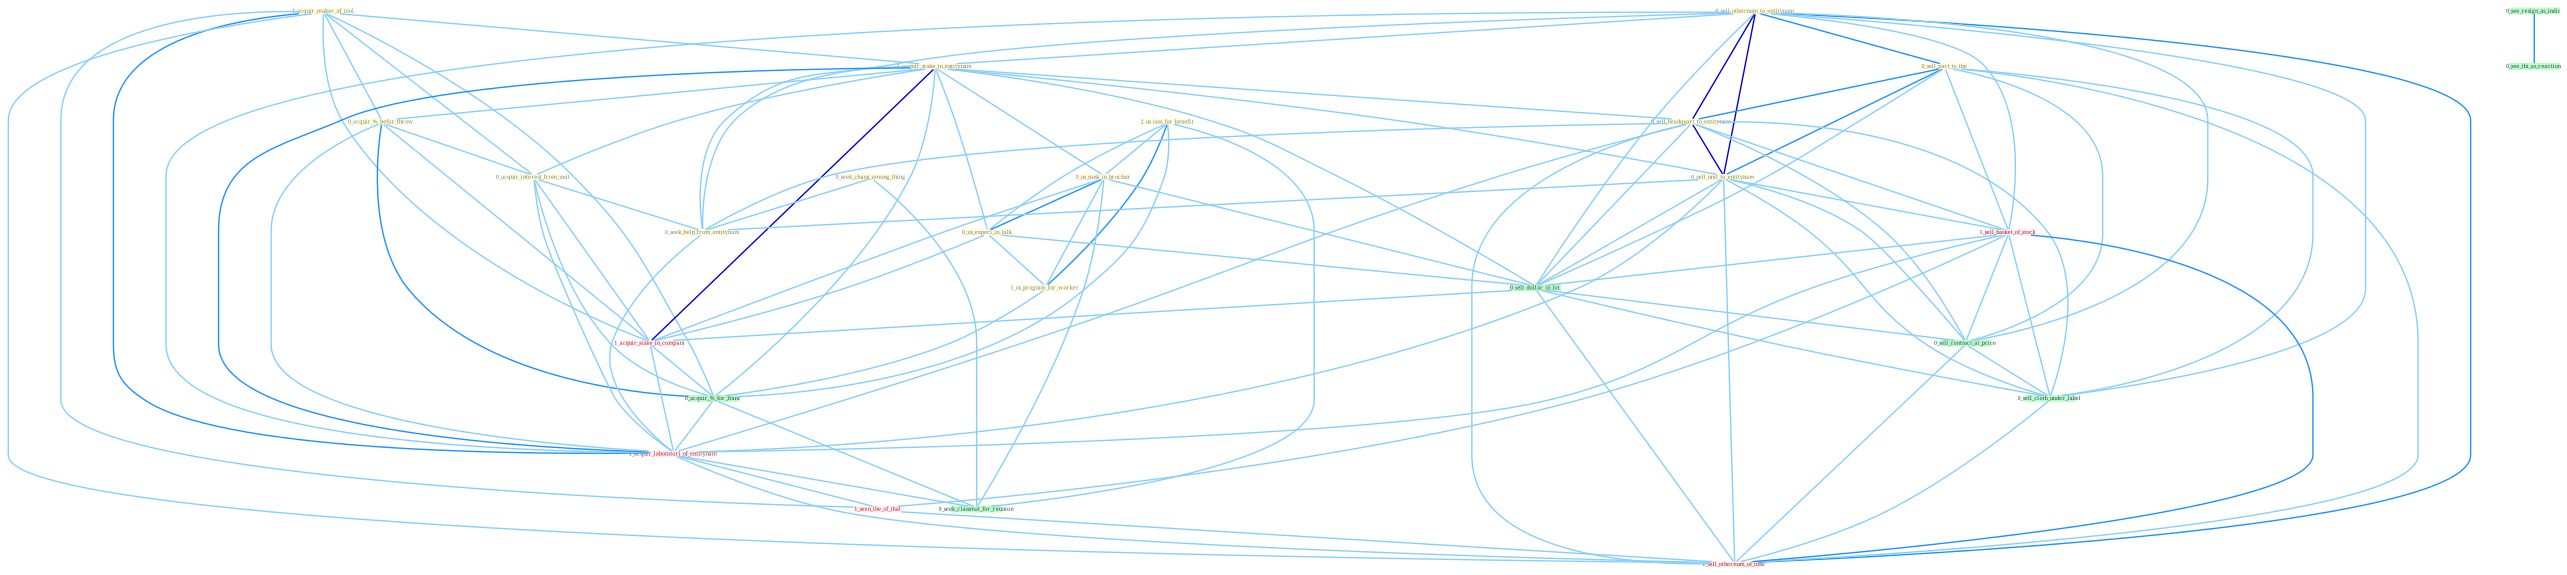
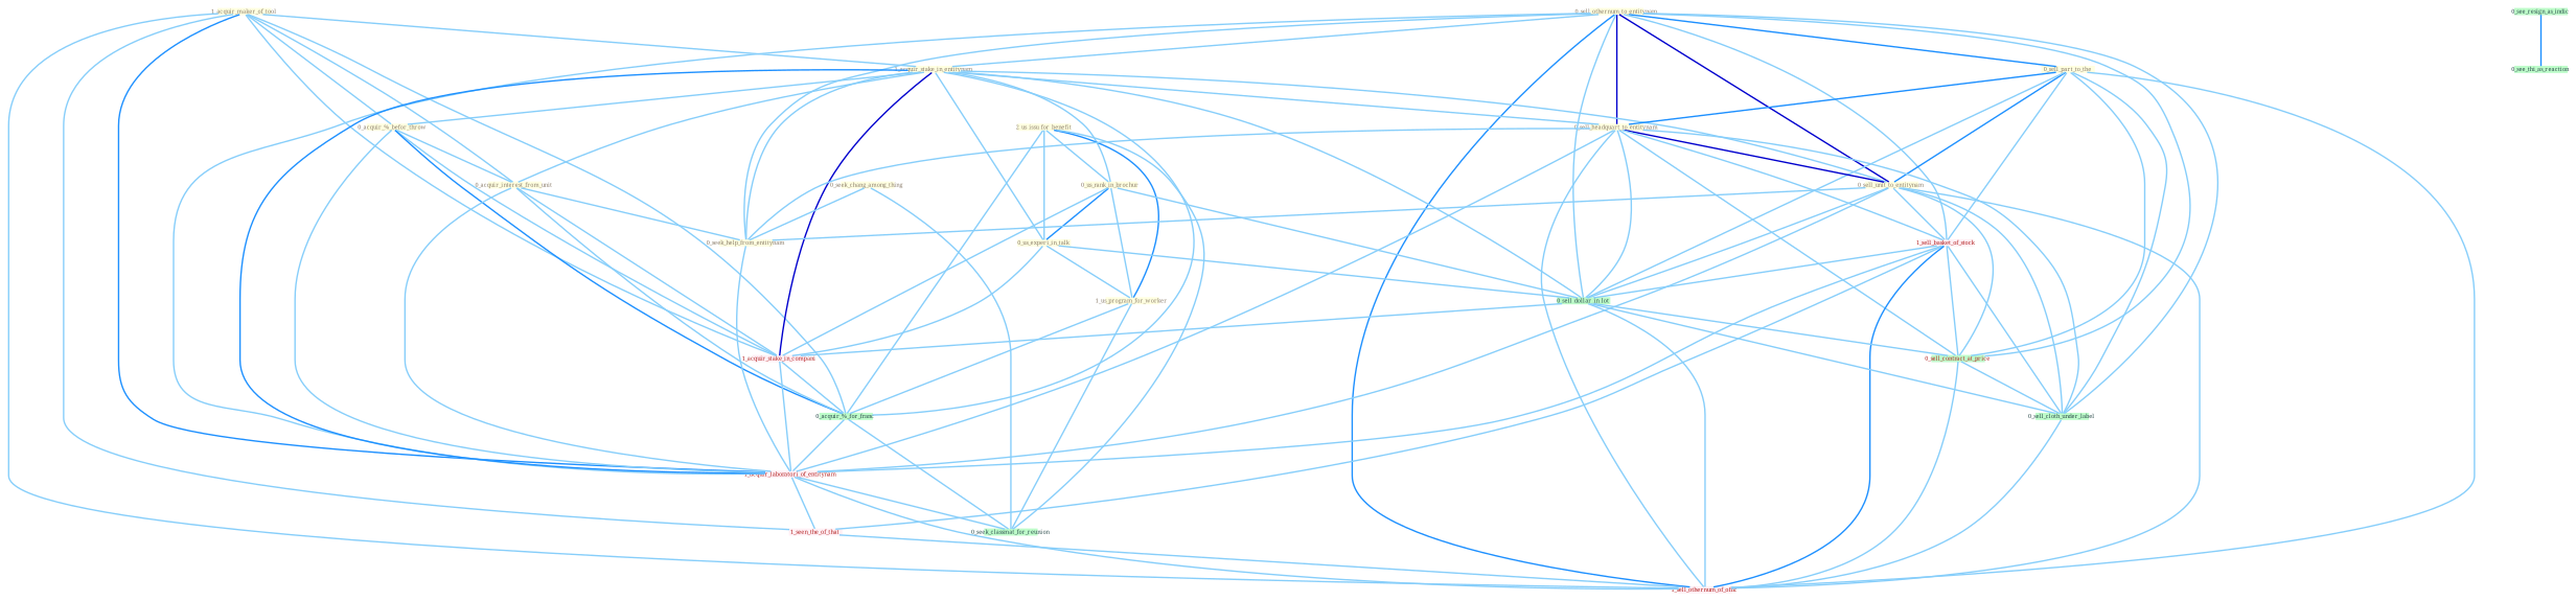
  graph {
    fontname="Noto Serif"
    node [color="#ffffe0" fixedsize=true fontcolor="#8b7d6b" fontname="Noto Serif" fontsize=4 shape=polygon style=filled]
    edge [color="#87cefa" fontname="Noto Serif" w=1]
    "1_acquir_maker_of_tool " [height=.06 width=.5]
    "0_sell_othernum_to_entitynam " [height=.06 width=.5]
    "1_acquir_stake_in_entitynam " [height=.06 width=.5]
    n4 [height=.06 label="2_us_issu_for_benefit" width=.5]
    "0_us_rank_in_brochur " [height=.06 width=.5]
    "0_us_experi_in_talk " [height=.06 width=.5]
    "0_sell_part_to_the " [height=.06 width=.5]
    "0_seek_chang_among_thing " [height=.06 width=.5]
    "0_sell_headquart_to_entitynam " [height=.06 width=.5]
    "0_acquir_%_befor_throw " [height=.06 width=.5]
    "0_acquir_interest_from_unit " [height=.06 width=.5]
    "0_sell_unit_to_entitynam " [height=.06 width=.5]
    "1_us_program_for_worker " [height=.06 width=.5]
    "0_seek_help_from_entitynam " [height=.06 width=.5]
    "1_sell_basket_of_stock " [color="#fff0f5" fontcolor="#b22222" height=.06 width=.5]
    "1_acquir_stake_in_compani " [color="#fff0f5" fontcolor="#b22222" height=.06 width=.5]
    "1_acquir_laboratori_of_entitynam " [color="#fff0f5" fontcolor="#b22222" height=.06 width=.5]
    "1_seen_the_of_that " [color="#fff0f5" fontcolor="#b22222" height=.06 width=.5]
    "1_sell_othernum_of_offic " [color="#fff0f5" fontcolor="#b22222" height=.06 width=.5]
    "0_acquir_%_for_franc " [color="#BDFCC9" fontcolor="#2f4f4f" height=.06 width=.5]
    "0_sell_dollar_in_lot " [color="#BDFCC9" fontcolor="#2f4f4f" height=.06 width=.5]
-   "0_sell_contract_at_price " [color="#BDFCC9" fontcolor="#2f4f4f" height=.06 width=.5]
+   "0_sell_contract_at_price " [color="#BDFCC9" fontcolor="#b22222" height=.06 width=.5]
    "0_sell_cloth_under_label " [color="#BDFCC9" fontcolor="#2f4f4f" height=.06 width=.5]
    "0_seek_classmat_for_reunion " [color="#BDFCC9" fontcolor="#2f4f4f" height=.06 width=.5]
    "0_see_resign_as_indic " [color="#BDFCC9" fontcolor="#2f4f4f" height=.06 width=.5]
    "0_see_thi_as_reaction " [color="#BDFCC9" fontcolor="#2f4f4f" height=.06 width=.5]
    subgraph sub_1 {
      "1_acquir_maker_of_tool "
      "0_sell_othernum_to_entitynam "
      "1_acquir_stake_in_entitynam "
      n4
      "0_us_rank_in_brochur "
      "0_us_experi_in_talk "
      "0_sell_part_to_the "
      "0_seek_chang_among_thing "
      "0_sell_headquart_to_entitynam "
      "0_acquir_%_befor_throw "
      "0_acquir_interest_from_unit "
      "0_sell_unit_to_entitynam "
      "1_us_program_for_worker "
      "0_seek_help_from_entitynam "
    }
    subgraph sub_2 {
      "1_sell_basket_of_stock "
      "1_acquir_stake_in_compani "
      "1_acquir_laboratori_of_entitynam "
      "1_seen_the_of_that "
      "1_sell_othernum_of_offic "
    }
    "1_acquir_maker_of_tool " -- "1_acquir_stake_in_entitynam "
    "1_acquir_maker_of_tool " -- "0_acquir_%_befor_throw "
    "1_acquir_maker_of_tool " -- "0_acquir_interest_from_unit "
    "1_acquir_maker_of_tool " -- "1_acquir_stake_in_compani "
    "1_acquir_maker_of_tool " -- "1_acquir_laboratori_of_entitynam " [color="#1e90ff" w=2]
    "1_acquir_maker_of_tool " -- "1_seen_the_of_that "
    "1_acquir_maker_of_tool " -- "1_sell_othernum_of_offic "
    "1_acquir_maker_of_tool " -- "0_acquir_%_for_franc "
    "0_sell_othernum_to_entitynam " -- "1_acquir_stake_in_entitynam "
    "0_sell_othernum_to_entitynam " -- "0_sell_part_to_the " [color="#1e90ff" w=2]
    "0_sell_othernum_to_entitynam " -- "0_sell_headquart_to_entitynam " [color="#0000cd" w=3]
    "0_sell_othernum_to_entitynam " -- "0_sell_unit_to_entitynam " [color="#0000cd" w=3]
    "0_sell_othernum_to_entitynam " -- "0_seek_help_from_entitynam "
    "0_sell_othernum_to_entitynam " -- "1_sell_basket_of_stock "
    "0_sell_othernum_to_entitynam " -- "1_acquir_laboratori_of_entitynam "
    "0_sell_othernum_to_entitynam " -- "1_sell_othernum_of_offic " [color="#1e90ff" w=2]
    "0_sell_othernum_to_entitynam " -- "0_sell_dollar_in_lot "
    "0_sell_othernum_to_entitynam " -- "0_sell_contract_at_price "
    "0_sell_othernum_to_entitynam " -- "0_sell_cloth_under_label "
    "1_acquir_stake_in_entitynam " -- "0_us_rank_in_brochur "
    "1_acquir_stake_in_entitynam " -- "0_us_experi_in_talk "
    "1_acquir_stake_in_entitynam " -- "0_sell_headquart_to_entitynam "
    "1_acquir_stake_in_entitynam " -- "0_acquir_%_befor_throw "
    "1_acquir_stake_in_entitynam " -- "0_acquir_interest_from_unit "
    "1_acquir_stake_in_entitynam " -- "0_sell_unit_to_entitynam "
    "1_acquir_stake_in_entitynam " -- "0_seek_help_from_entitynam "
    "1_acquir_stake_in_entitynam " -- "1_acquir_stake_in_compani " [color="#0000cd" w=3]
    "1_acquir_stake_in_entitynam " -- "1_acquir_laboratori_of_entitynam " [color="#1e90ff" w=2]
    "1_acquir_stake_in_entitynam " -- "0_acquir_%_for_franc "
    "1_acquir_stake_in_entitynam " -- "0_sell_dollar_in_lot "
    n4 -- "0_us_rank_in_brochur "
    n4 -- "0_us_experi_in_talk "
    n4 -- "1_us_program_for_worker " [color="#1e90ff" w=2]
    n4 -- "0_acquir_%_for_franc "
    n4 -- "0_seek_classmat_for_reunion "
    "0_us_rank_in_brochur " -- "0_us_experi_in_talk " [color="#1e90ff" w=2]
    "0_us_rank_in_brochur " -- "1_us_program_for_worker "
    "0_us_rank_in_brochur " -- "1_acquir_stake_in_compani "
    "0_us_rank_in_brochur " -- "0_sell_dollar_in_lot "
    "0_us_experi_in_talk " -- "1_us_program_for_worker "
    "0_us_experi_in_talk " -- "1_acquir_stake_in_compani "
    "0_us_experi_in_talk " -- "0_sell_dollar_in_lot "
    "0_sell_part_to_the " -- "0_sell_headquart_to_entitynam " [color="#1e90ff" w=2]
    "0_sell_part_to_the " -- "0_sell_unit_to_entitynam " [color="#1e90ff" w=2]
    "0_sell_part_to_the " -- "1_sell_basket_of_stock "
    "0_sell_part_to_the " -- "1_sell_othernum_of_offic "
    "0_sell_part_to_the " -- "0_sell_dollar_in_lot "
    "0_sell_part_to_the " -- "0_sell_contract_at_price "
    "0_sell_part_to_the " -- "0_sell_cloth_under_label "
    "0_seek_chang_among_thing " -- "0_seek_help_from_entitynam "
    "0_seek_chang_among_thing " -- "0_seek_classmat_for_reunion "
    "0_sell_headquart_to_entitynam " -- "0_sell_unit_to_entitynam " [color="#0000cd" w=3]
    "0_sell_headquart_to_entitynam " -- "0_seek_help_from_entitynam "
    "0_sell_headquart_to_entitynam " -- "1_sell_basket_of_stock "
    "0_sell_headquart_to_entitynam " -- "1_acquir_laboratori_of_entitynam "
    "0_sell_headquart_to_entitynam " -- "1_sell_othernum_of_offic "
    "0_sell_headquart_to_entitynam " -- "0_sell_dollar_in_lot "
    "0_sell_headquart_to_entitynam " -- "0_sell_contract_at_price "
    "0_sell_headquart_to_entitynam " -- "0_sell_cloth_under_label "
    "0_acquir_%_befor_throw " -- "0_acquir_interest_from_unit "
    "0_acquir_%_befor_throw " -- "1_acquir_stake_in_compani "
    "0_acquir_%_befor_throw " -- "1_acquir_laboratori_of_entitynam "
    "0_acquir_%_befor_throw " -- "0_acquir_%_for_franc " [color="#1e90ff" w=2]
    "0_acquir_interest_from_unit " -- "0_seek_help_from_entitynam "
    "0_acquir_interest_from_unit " -- "1_acquir_stake_in_compani "
    "0_acquir_interest_from_unit " -- "1_acquir_laboratori_of_entitynam "
    "0_acquir_interest_from_unit " -- "0_acquir_%_for_franc "
    "0_sell_unit_to_entitynam " -- "0_seek_help_from_entitynam "
    "0_sell_unit_to_entitynam " -- "1_sell_basket_of_stock "
    "0_sell_unit_to_entitynam " -- "1_acquir_laboratori_of_entitynam "
    "0_sell_unit_to_entitynam " -- "1_sell_othernum_of_offic "
    "0_sell_unit_to_entitynam " -- "0_sell_dollar_in_lot "
    "0_sell_unit_to_entitynam " -- "0_sell_contract_at_price "
    "0_sell_unit_to_entitynam " -- "0_sell_cloth_under_label "
    "1_us_program_for_worker " -- "0_acquir_%_for_franc "
-   "0_us_rank_in_brochur " -- "0_seek_classmat_for_reunion "
+   "1_us_program_for_worker " -- "0_seek_classmat_for_reunion "
    "0_seek_help_from_entitynam " -- "1_acquir_laboratori_of_entitynam "
    "1_sell_basket_of_stock " -- "1_acquir_laboratori_of_entitynam "
    "1_sell_basket_of_stock " -- "1_seen_the_of_that "
    "1_sell_basket_of_stock " -- "1_sell_othernum_of_offic " [color="#1e90ff" w=2]
    "1_sell_basket_of_stock " -- "0_sell_dollar_in_lot "
    "1_sell_basket_of_stock " -- "0_sell_contract_at_price "
    "1_sell_basket_of_stock " -- "0_sell_cloth_under_label "
    "1_acquir_stake_in_compani " -- "1_acquir_laboratori_of_entitynam "
    "1_acquir_stake_in_compani " -- "0_acquir_%_for_franc "
    "1_acquir_laboratori_of_entitynam " -- "1_seen_the_of_that "
    "1_acquir_laboratori_of_entitynam " -- "1_sell_othernum_of_offic "
    "1_acquir_laboratori_of_entitynam " -- "0_seek_classmat_for_reunion "
    "1_seen_the_of_that " -- "1_sell_othernum_of_offic "
    "0_acquir_%_for_franc " -- "1_acquir_laboratori_of_entitynam "
    "0_sell_dollar_in_lot " -- "1_acquir_stake_in_compani "
    "0_sell_dollar_in_lot " -- "1_sell_othernum_of_offic "
    "0_sell_dollar_in_lot " -- "0_sell_contract_at_price "
    "0_sell_dollar_in_lot " -- "0_sell_cloth_under_label "
    "0_sell_contract_at_price " -- "1_sell_othernum_of_offic "
    "0_sell_contract_at_price " -- "0_sell_cloth_under_label "
    "0_sell_cloth_under_label " -- "1_sell_othernum_of_offic "
    "0_seek_classmat_for_reunion " -- "0_acquir_%_for_franc "
    "0_see_resign_as_indic " -- "0_see_thi_as_reaction " [color="#1e90ff" w=2]
  }
